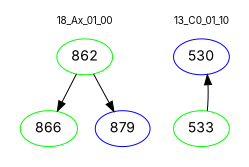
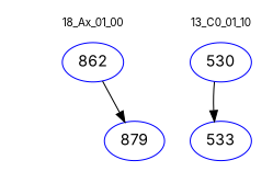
  digraph {
    fontname=Inter
    node [color=blue fontname=Inter]
    edge [color=black fontname=Inter]
-   n1 [color=green label=862]
-   n2 [color=green label=866]
+   n1 [label=862]
    n3 [label=879]
    n4 [label=530]
-   n5 [color=green label=533]
+   n5 [label=533]
    subgraph cluster_1 {
      color=white
      fontsize=10
      label="18_Ax_01_00"
      n1
-     n2
      n3
    }
    subgraph cluster_2 {
      color=white
      fontsize=10
      label="13_C0_01_10"
      n4
      n5
    }
-   n1 -> n2
    n1 -> n3
-   n5 -> n4
+   n4 -> n5
  }
